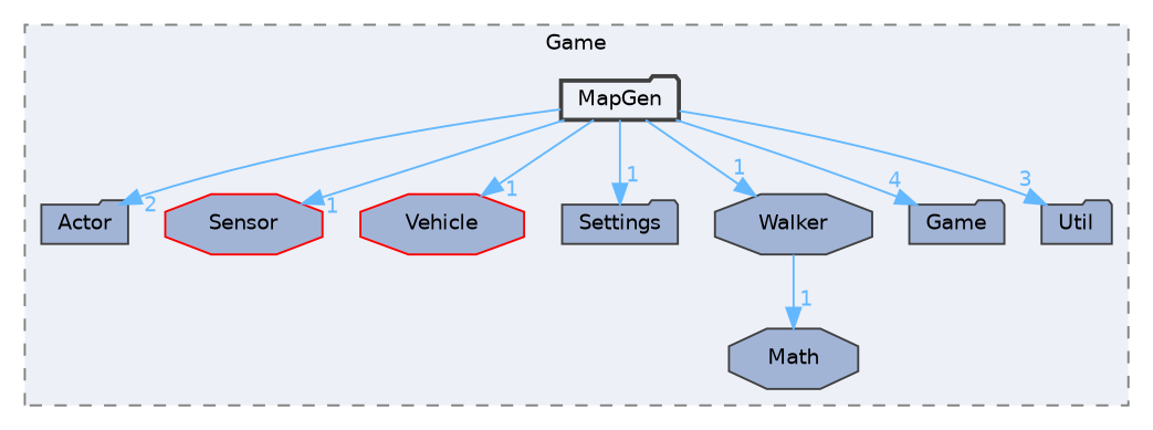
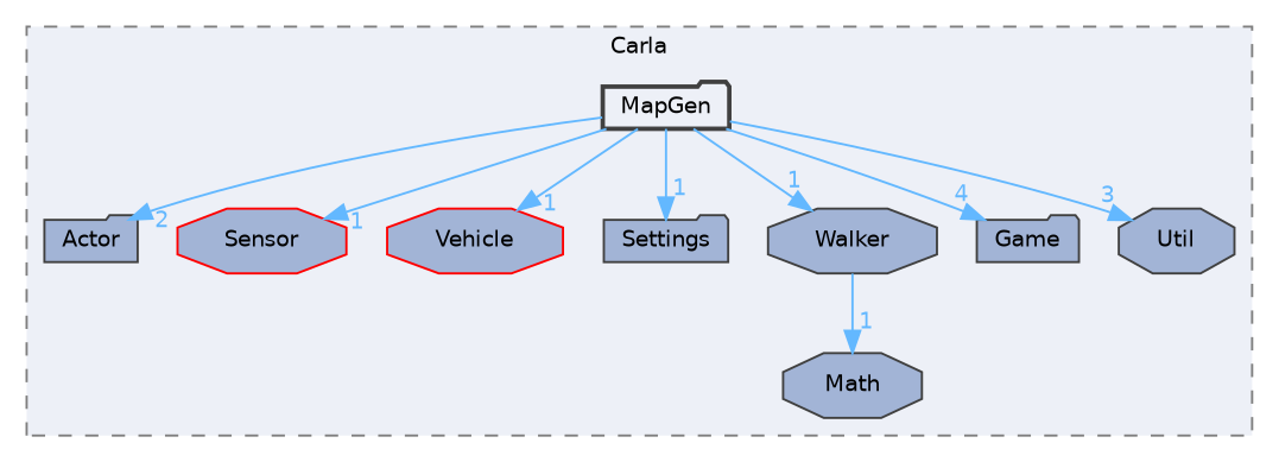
  digraph {
    compound=true
    node [color=grey25 fillcolor="#a2b4d6" fontname=Helvetica fontsize=10 shape=folder style=filled]
    edge [color=steelblue1 fontcolor=steelblue1 fontname=Helvetica fontsize=10 headlabel=1 labeldistance=1.5 labelfontname=Helvetica labelfontsize=10]
    n1 [height=0.2 label=Actor width=0.4]
    n2 [color=red height=0.2 label=Sensor shape=octagon width=0.4]
    n3 [color=red height=0.2 label=Vehicle shape=octagon width=0.4]
    n4 [height=0.2 label=Settings width=0.4]
    n5 [height=0.2 label=Walker shape=octagon width=0.4]
    n6 [height=0.2 label=Game width=0.4]
-   n7 [height=0.2 label=Util width=0.4]
+   n7 [height=0.2 label=Util shape=octagon width=0.4]
    n8 [height=0.2 label=Math shape=octagon width=0.4]
    n9 [fillcolor="#edf0f7" height=0.2 label=MapGen style="filled,bold" width=0.4]
    subgraph cluster_1 {
      bgcolor="#edf0f7"
      fontname=Helvetica
      fontsize=10
-     label=Game
+     label=Carla
      pencolor=grey50
      style="filled,dashed"
      n1
      n2
      n3
      n4
      n5
      n6
      n7
      n8
      n9
    }
    n5 -> n8
    n9 -> n1 [headlabel=2]
    n9 -> n2
    n9 -> n3
    n9 -> n4
    n9 -> n5
    n9 -> n6 [headlabel=4]
    n9 -> n7 [headlabel=3]
  }
